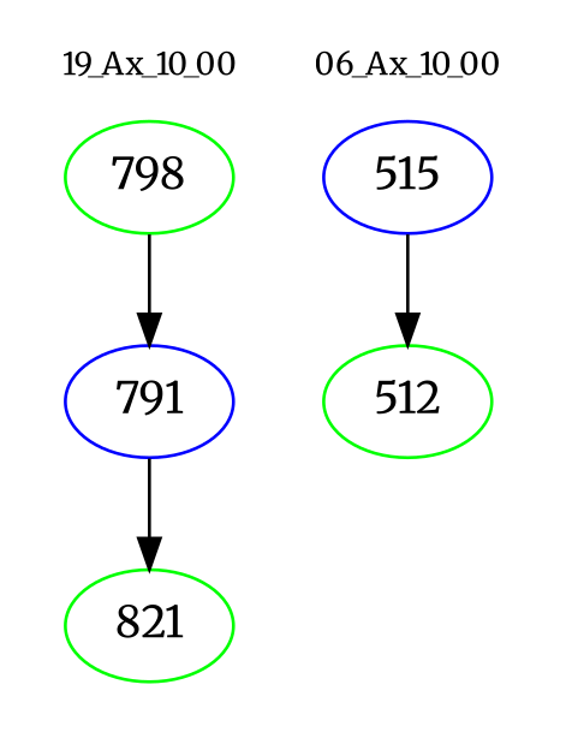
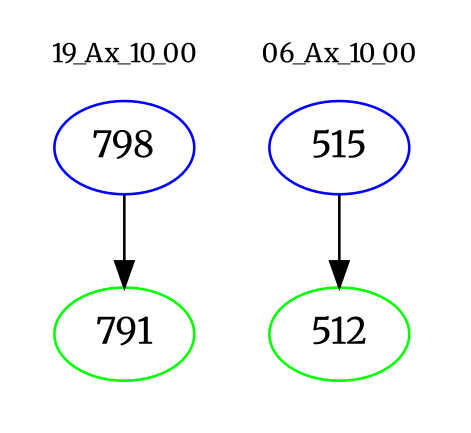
  digraph {
    fontname=Merriweather
    node [color=green fontname=Merriweather]
    edge [color=black fontname=Merriweather]
-   n1 [label=798]
-   n2 [color=blue label=791]
-   n3 [label=821]
+   n1 [color=blue label=798]
+   n2 [label=791]
    n4 [color=blue label=515]
    n5 [label=512]
    subgraph cluster_1 {
      color=white
      fontsize=10
      label="19_Ax_10_00"
      n1
      n2
-     n3
    }
    subgraph cluster_2 {
      color=white
      fontsize=10
      label="06_Ax_10_00"
      n4
      n5
    }
    n1 -> n2
-   n2 -> n3
    n4 -> n5
  }
